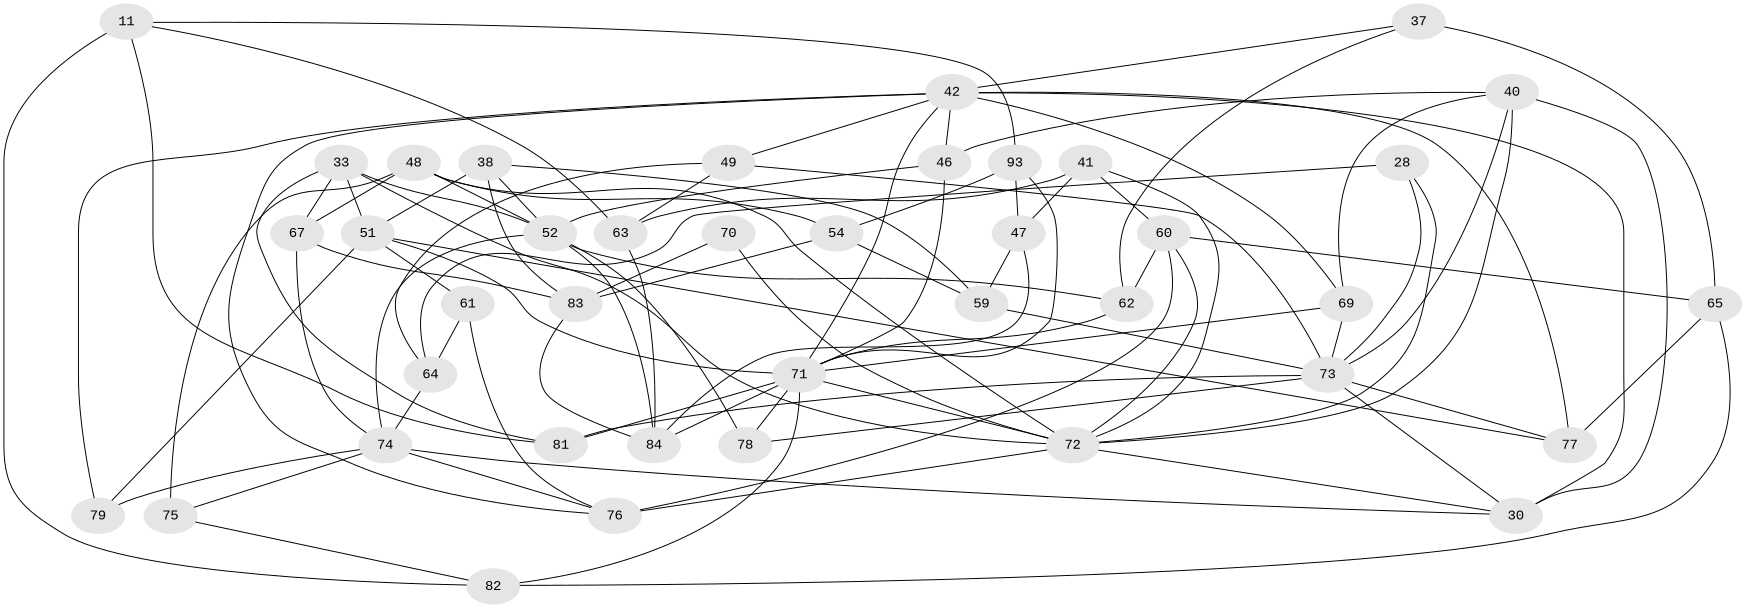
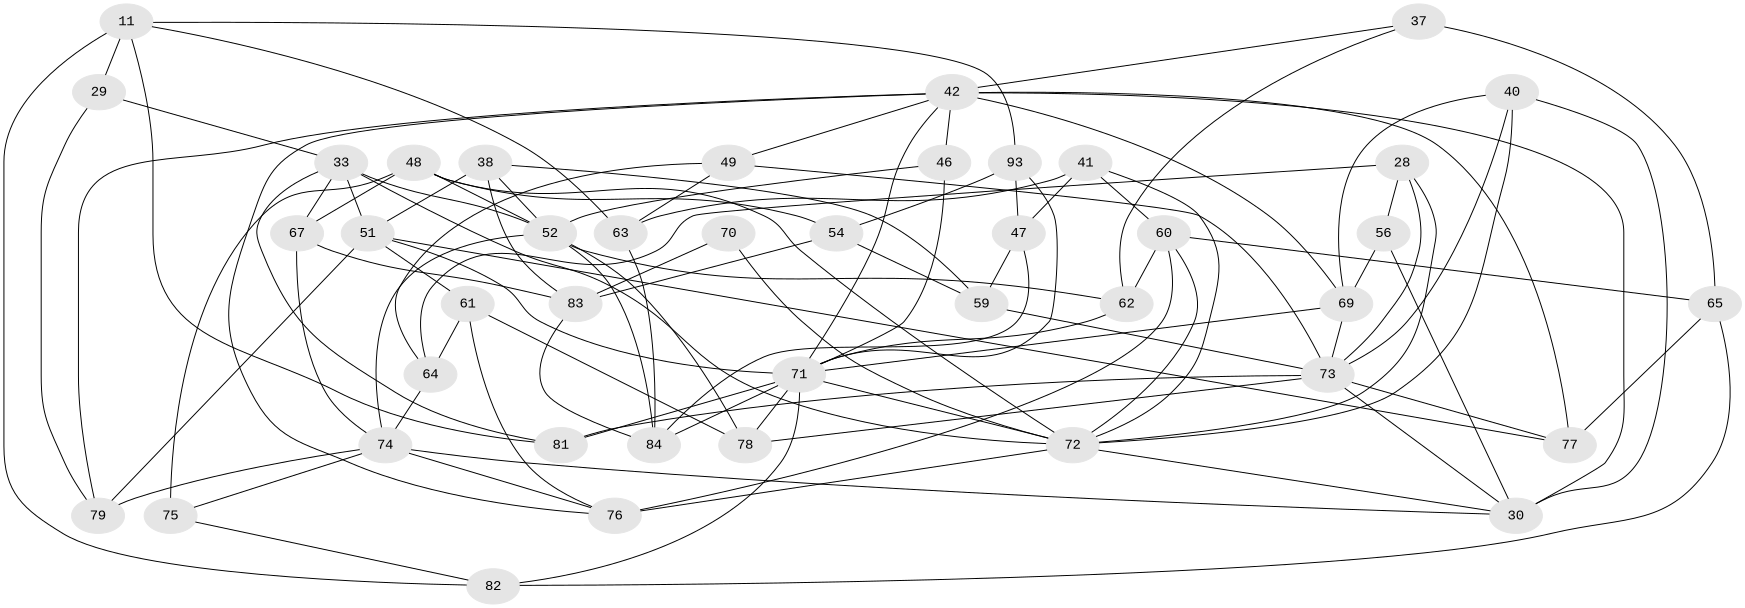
  graph {
    fontname="Liberation Mono"
    node [color=gray90 fontname="Liberation Mono" style=filled]
    edge [fontname="Liberation Mono"]
    11 [super="+8"]
+   29
    n3 [label=93]
    63
    81 [super="+68"]
    82
    33 [super="+2+13"]
    79
    47
    71 [super="+57+35"]
    54
    84 [super="+55"]
    28
+   56
    64 [super="+24"]
    72 [super="+66+53+50"]
    73 [super="+27+44"]
    69 [super="+34"]
    n19 [label=30 super="+21+39"]
    74 [super="+1+17"]
    76 [super="+58"]
    77
    78
    51 [super="+14+18"]
    52 [super="+25"]
    67
    61 [super="+22"]
    62
    83 [super="+31"]
    42 [super="+3+19+30"]
    46
    49
    37
    65 [super="+26"]
    38
    59
    40 [super="+5+6"]
    41
    60 [super="+45+16"]
    48 [super="+10"]
    75
    70
+   11 -- 29 [weight=2]
    11 -- n3
    11 -- 63
    11 -- 81
    11 -- 82
+   29 -- 33
+   29 -- 79
    n3 -- 47
    n3 -- 71
    n3 -- 54
    63 -- 84
    33 -- 81 [weight=2]
    33 -- 72 [weight=2]
    33 -- 51
    33 -- 52
    33 -- 67
    47 -- 84
    47 -- 59
    71 -- 81
    71 -- 82
    71 -- 84 [weight=2]
    71 -- 72 [weight=2]
    71 -- 78
    54 -- 83
    54 -- 59
+   28 -- 56
    28 -- 64
    28 -- 72
    28 -- 73
+   56 -- 69
+   56 -- n19 [weight=2]
    64 -- 74 [weight=2]
    72 -- n19
    72 -- 76 [weight=2]
    73 -- 81 [weight=2]
    73 -- n19
    73 -- 77
    73 -- 78
    69 -- 71
    69 -- 73
    74 -- 79
    74 -- n19
    74 -- 76
    74 -- 75
    51 -- 79
    51 -- 71 [weight=2]
    51 -- 77
    51 -- 61 [weight=2]
    52 -- 84
    52 -- 74
    52 -- 78
    52 -- 62
    67 -- 74
    67 -- 83
    61 -- 64 [weight=2]
    61 -- 76
+   61 -- 78
    62 -- 71
    83 -- 84
    42 -- 79
    42 -- 71
    42 -- 69
    42 -- n19 [weight=2]
    42 -- 76
    42 -- 77
    42 -- 46
    42 -- 49
    46 -- 71
    46 -- 52
    49 -- 63
    49 -- 64
    49 -- 73
    37 -- 62
    37 -- 42
    37 -- 65 [weight=2]
    65 -- 82
    65 -- 77
    38 -- 51
    38 -- 52
    38 -- 83
    38 -- 59
    59 -- 73
    40 -- 72 [weight=3]
    40 -- 73
    40 -- 69 [weight=2]
    40 -- n19
-   40 -- 46
    41 -- 63
    41 -- 47
    41 -- 72
    41 -- 60
    60 -- 72 [weight=3]
    60 -- 76
    60 -- 62
    60 -- 65 [weight=2]
    48 -- 54
    48 -- 72
    48 -- 52
    48 -- 67
    48 -- 75 [weight=2]
    75 -- 82
    70 -- 72 [weight=2]
    70 -- 83 [weight=2]
  }
